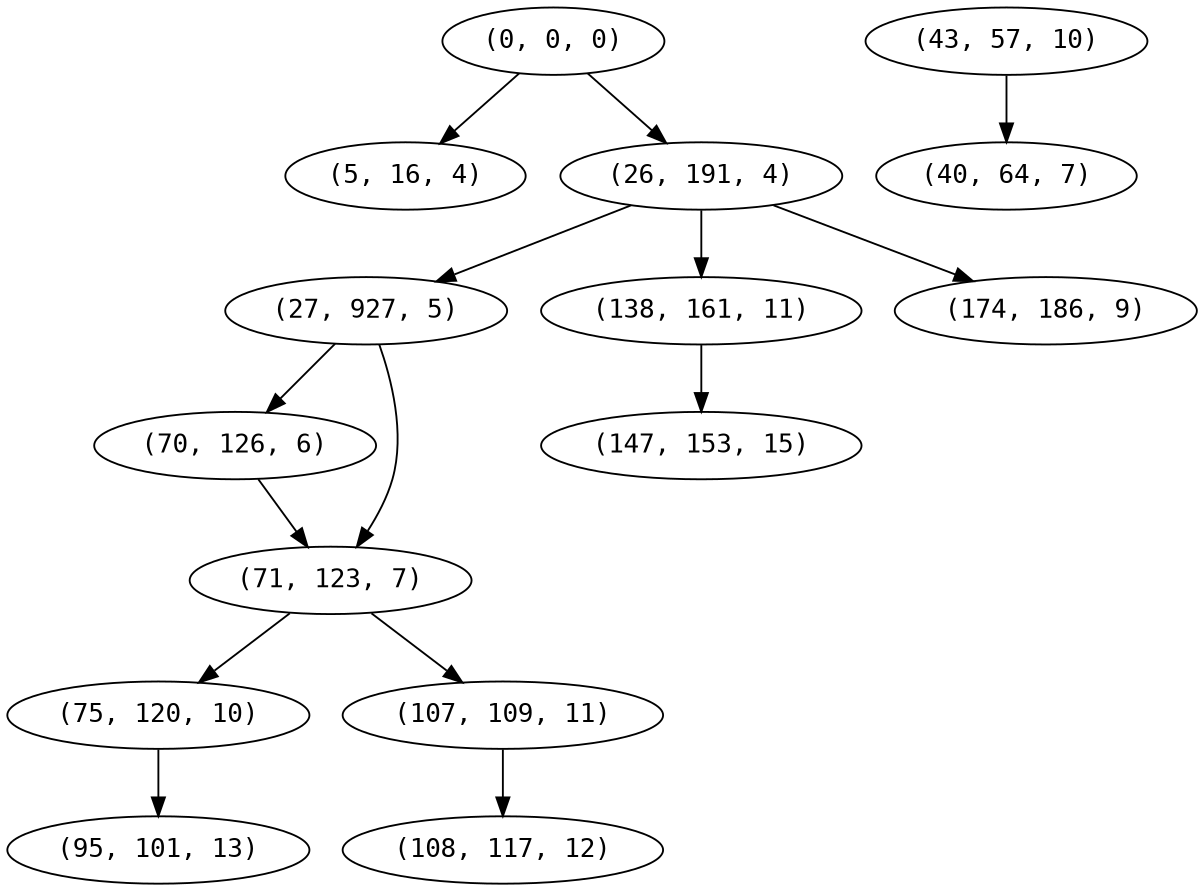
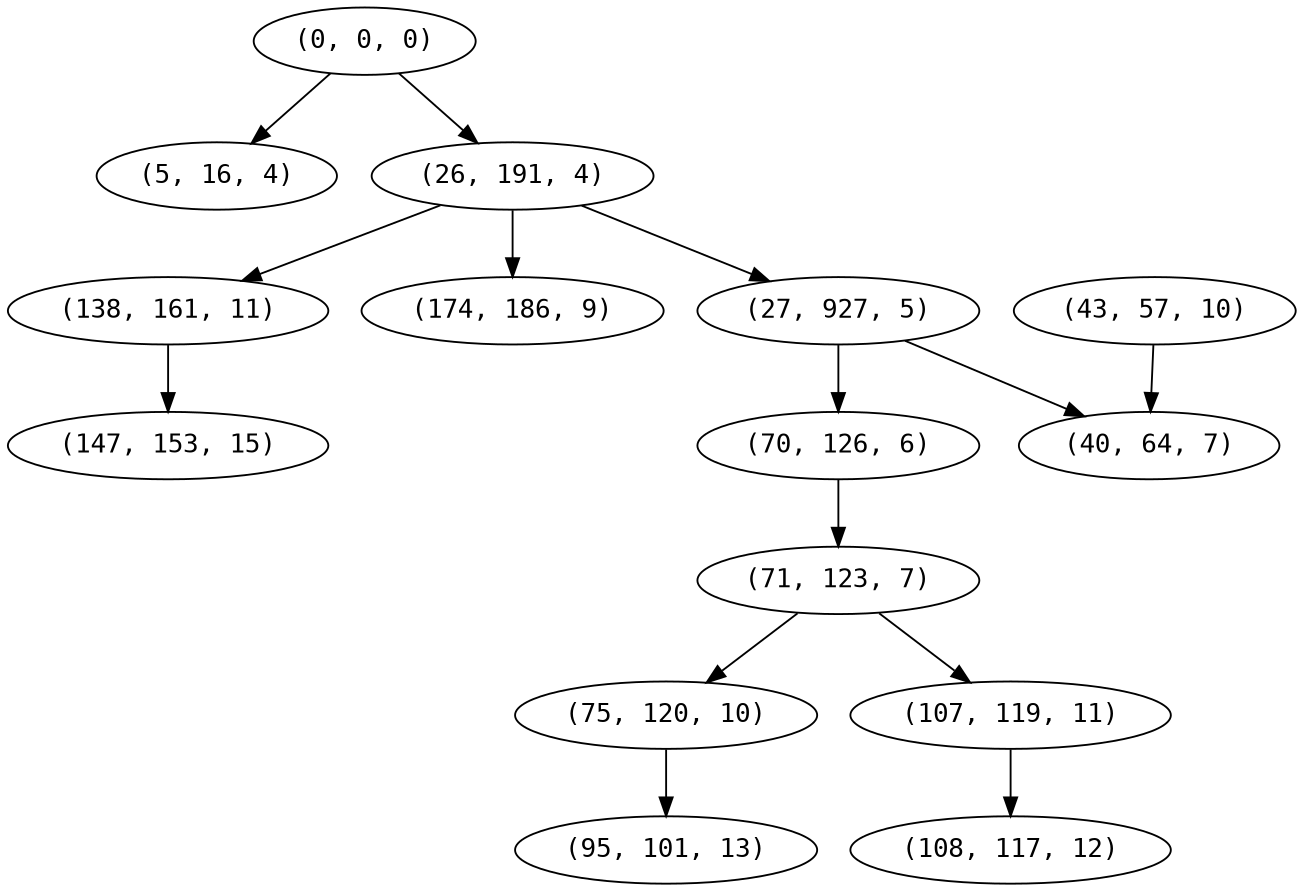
  digraph {
    fontname="DejaVu Sans Mono"
    node [fontname="DejaVu Sans Mono"]
    edge [fontname="DejaVu Sans Mono"]
    "(0, 0, 0)"
    "(5, 16, 4)"
    "(26, 191, 4)"
    n4 [label="(27, 927, 5)"]
    "(138, 161, 11)"
    "(174, 186, 9)"
    "(40, 64, 7)"
    "(70, 126, 6)"
    "(147, 153, 15)"
    "(71, 123, 7)"
    "(43, 57, 10)"
    "(75, 120, 10)"
-   "(107, 119, 11)" [label="(107, 109, 11)"]
+   "(107, 119, 11)"
    "(95, 101, 13)"
    "(108, 117, 12)"
    "(0, 0, 0)" -> "(5, 16, 4)"
    "(0, 0, 0)" -> "(26, 191, 4)"
    "(26, 191, 4)" -> n4
    "(26, 191, 4)" -> "(138, 161, 11)"
    "(26, 191, 4)" -> "(174, 186, 9)"
-   n4 -> "(71, 123, 7)"
+   n4 -> "(40, 64, 7)"
    n4 -> "(70, 126, 6)"
    "(138, 161, 11)" -> "(147, 153, 15)"
    "(70, 126, 6)" -> "(71, 123, 7)"
    "(71, 123, 7)" -> "(75, 120, 10)"
    "(71, 123, 7)" -> "(107, 119, 11)"
    "(43, 57, 10)" -> "(40, 64, 7)"
    "(75, 120, 10)" -> "(95, 101, 13)"
    "(107, 119, 11)" -> "(108, 117, 12)"
  }
